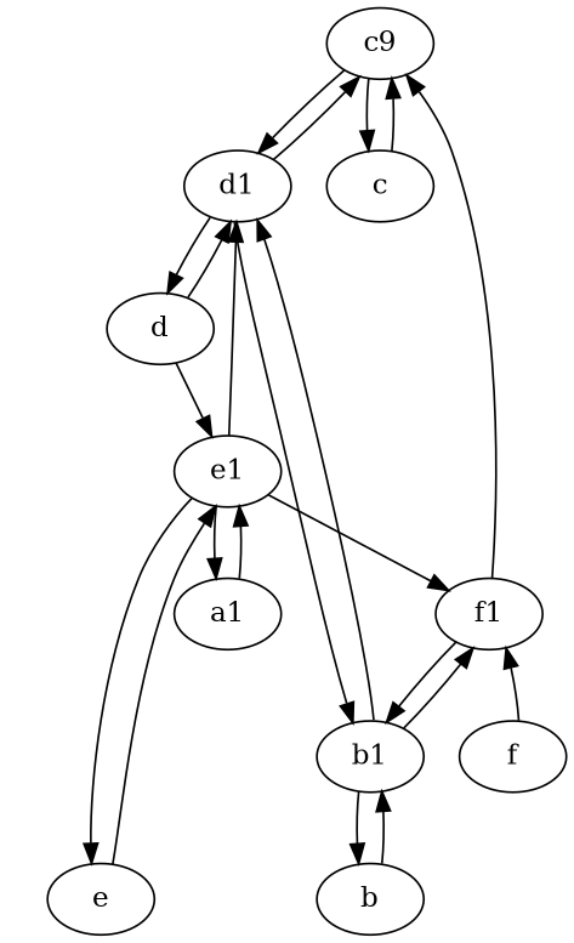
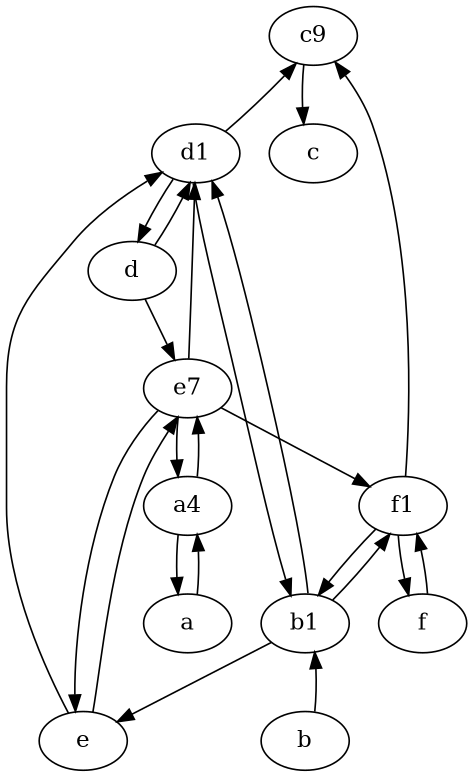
  digraph {
    n1 [label=c9]
    d1
    c
    b1
    d
    e
-   e1
-   a1
+   e1 [label=e7]
+   a1 [label=a4]
    f1
    b
+   a
    f
-   n1 -> d1
+   e -> d1
    n1 -> c
    d1 -> n1
    d1 -> b1
    d1 -> d
-   c -> n1
    b1 -> d1
    b1 -> f1
-   b1 -> b
+   b1 -> e
    d -> d1
    d -> e1
    e -> e1
    e1 -> d1
    e1 -> e
    e1 -> a1
    e1 -> f1
    a1 -> e1
+   a1 -> a
    f1 -> n1
    f1 -> b1
+   f1 -> f
    b -> b1
+   a -> a1
    f -> f1
  }
